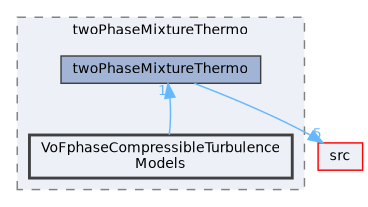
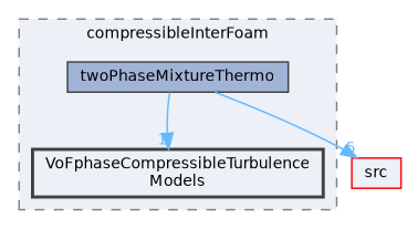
  digraph {
    compound=true
    node [color=grey25 fillcolor="#edf0f7" fontname=Helvetica fontsize=10 shape=box style=filled]
    edge [color=steelblue1 fontcolor=steelblue1 fontname=Helvetica fontsize=10 labeldistance=1.5 labelfontname=Helvetica labelfontsize=10]
    n1 [fillcolor="#a2b4d6" height=0.2 label=twoPhaseMixtureThermo width=0.4]
    n2 [height=0.2 label="VoFphaseCompressibleTurbulence\lModels" style="filled,bold" width=0.4]
    n3 [color=red height=0.2 label=src width=0.4]
    subgraph cluster_1 {
      bgcolor="#edf0f7"
      fontname=Helvetica
      fontsize=10
-     label=twoPhaseMixtureThermo
+     label=compressibleInterFoam
      pencolor=grey50
      style="filled,dashed"
      n1
      n2
    }
    n1 -> n3 [headlabel=5]
-   n2 -> n1 [headlabel=1]
+   n1 -> n2 [headlabel=1]
  }
